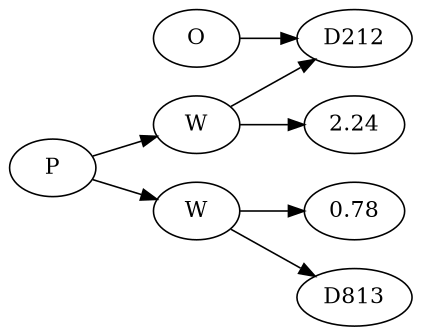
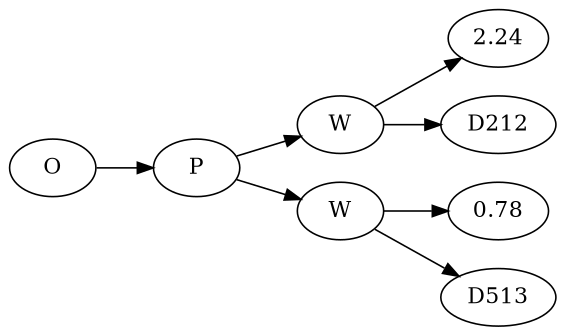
  digraph {
    rankdir=LR
    n1 [label=O]
    n2 [label=P]
    n3 [label=W]
    n4 [label=W]
    n5 [label=2.24]
    n6 [label=D212]
    n7 [label=0.78]
-   n8 [label=D813]
-   n1 -> n6
+   n8 [label=D513]
+   n1 -> n2
    n2 -> n3
    n2 -> n4
    n3 -> n5
    n3 -> n6
    n4 -> n7
    n4 -> n8
  }
